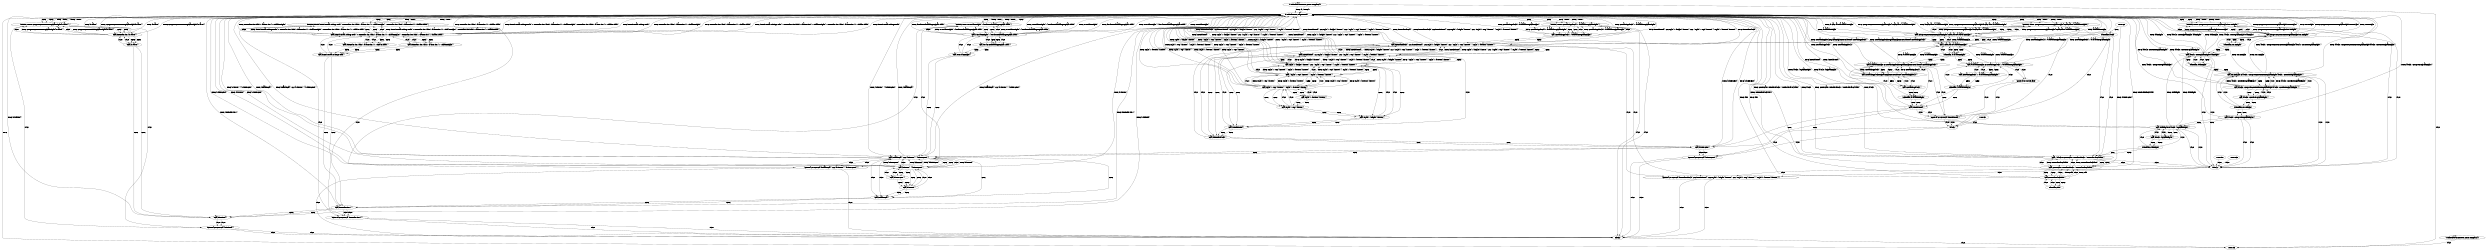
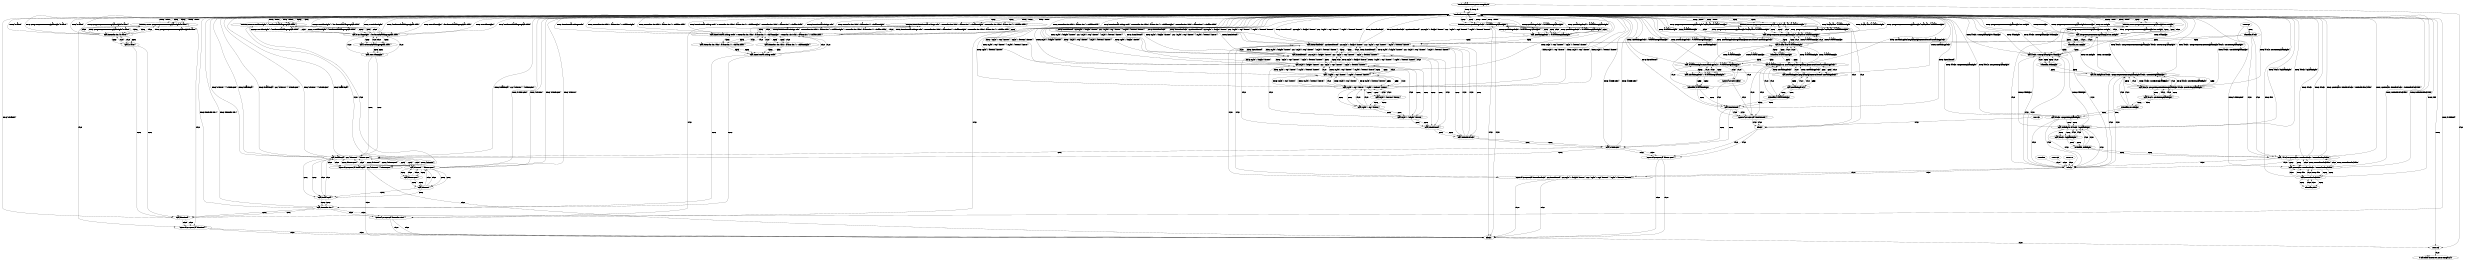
  digraph {
    n1 [label="(MethodReturn,LayoutUnit)"]
    n2 [label="(Return,return overrideHeight() - borderAndPaddingLogicalWidth();)"]
    n3 [label="(Return,return computeContentBoxLogicalHeight(h.calcValue(availableHeight));)"]
    n4 [label="(Return,return computeContentBoxLogicalHeight(newHeight);)"]
    n5 [label="(Return,return containingBlock()->availableLogicalHeight();)"]
    n6 [label="(Return,return computeContentBoxLogicalHeight(h.value());)"]
    n7 [label="(Return,return isHorizontalWritingMode() ? toRenderView(this)->frameView()->visibleHeight() : toRenderView(this)->frameView()->visibleWidth();)"]
    1000103
    n9 [label="(Call,overrideHeight() - borderAndPaddingLogicalWidth())"]
    n10 [label="(ControlStructure,if (isTableCell() && (h.isAuto() || h.isPercent())))"]
    n11 [label="(Block,)"]
    n12 [label="(Call,computeContentBoxLogicalHeight(h.calcValue(availableHeight)))"]
    n13 [label="(Block,)"]
    n14 [label="(Call,computeContentBoxLogicalHeight(newHeight))"]
    n15 [label="(Block,)"]
    n16 [label="(Call,containingBlock()->availableLogicalHeight())"]
    n17 [label="(ControlStructure,if (h.isFixed()))"]
    n18 [label="(Call,isRenderView(h.value()))"]
    n19 [label="(ControlStructure,if (isRenderView()))"]
    n20 [label="(Call,isHorizontalWritingMode() ? toRenderView(this)->frameView()->visibleHeight() : toRenderView(this)->frameView()->visibleWidth())"]
    n21 [label="(MethodParameterIn,const Length& h)"]
    n22 [label="(MethodParameterOut,const Length& h)"]
    n23 [label="(Call,borderAndPaddingLogicalWidth())"]
    n24 [label="(Call,overrideHeight())"]
    n25 [label="(Call,isTableCell() && (h.isAuto() || h.isPercent()))"]
    n26 [label="(Call,h.isAuto() || h.isPercent())"]
    n27 [label="(Call,isTableCell())"]
    n28 [label="(ControlStructure,if (h.isPercent()))"]
    n29 [label="(Call,h.isPercent())"]
    n30 [label="(Call,isPositioned())"]
    n31 [label="(ControlStructure,if (isPositioned()))"]
    n32 [label="(Call,availableHeight = containingBlockLogicalHeightForPositioned(containingBlock()))"]
    n33 [label="(Call,containingBlockLogicalHeightForPositioned(containingBlock()))"]
    n34 [label="(Call,h.calcValue(availableHeight))"]
    n35 [label="(Call,containingBlock())"]
    n36 [label="(Identifier,availableHeight)"]
    n37 [label="(Identifier,availableHeight)"]
    n38 [label="(ControlStructure,else)"]
    n39 [label="(Call,availableHeight = containingBlock()->availableLogicalHeight())"]
    n40 [label="(Call,containingBlock()->availableLogicalHeight())"]
    n41 [label="(Identifier,availableHeight)"]
    n42 [label="(Call,style()->bottom().isAuto())"]
    n43 [label="(Call,style()->top().isAuto() || style()->bottom().isAuto())"]
    n44 [label="(Call,style()->top().isAuto())"]
    n45 [label="(Call,!(style()->top().isAuto() || style()->bottom().isAuto()))"]
    n46 [label="(Call,style()->height().isAuto())"]
    n47 [label="(Call,isPositioned() && style()->height().isAuto() && !(style()->top().isAuto() || style()->bottom().isAuto()))"]
    n48 [label="(Call,isPositioned())"]
    n49 [label="(Call,style()->height().isAuto() && !(style()->top().isAuto() || style()->bottom().isAuto()))"]
    n50 [label="(Call,isRenderBlock() && isPositioned() && style()->height().isAuto() && !(style()->top().isAuto() || style()->bottom().isAuto()))"]
    n51 [label="(Call,isRenderBlock())"]
    n52 [label="(ControlStructure,if (isRenderBlock() && isPositioned() && style()->height().isAuto() && !(style()->top().isAuto() || style()->bottom().isAuto())))"]
    n53 [label="(Call,* block = const_cast<RenderBlock*>(toRenderBlock(this)))"]
    n54 [label="(Call,const_cast<RenderBlock*>(toRenderBlock(this)))"]
    n55 [label="(Call,toRenderBlock(this))"]
    n56 [label="(Identifier,block)"]
    n57 [label="(Identifier,this)"]
    1000162
    n59 [label="(Call,oldHeight = block->logicalHeight())"]
    n60 [label="(Call,block->logicalHeight())"]
    n61 [label="(Call,block->setLogicalHeight(oldHeight))"]
    n62 [label="(Identifier,oldHeight)"]
    n63 [label="(Identifier,oldHeight)"]
    n64 [label="(Call,block->computeLogicalHeight())"]
    n65 [label="(Call,newHeight = block->computeContentBoxLogicalHeight(block->contentLogicalHeight()))"]
    n66 [label="(Call,block->computeContentBoxLogicalHeight(block->contentLogicalHeight()))"]
    n67 [label="(Call,block->contentLogicalHeight())"]
    n68 [label="(Identifier,newHeight)"]
    n69 [label="(Identifier,newHeight)"]
    n70 [label="(Call,h.isFixed())"]
    n71 [label="(Call,h.value())"]
    n72 [label="(Call,isRenderView())"]
    n73 [label="(Call,toRenderView(this)->frameView()->visibleHeight())"]
    n74 [label="(Call,toRenderView(this)->frameView()->visibleWidth())"]
    n75 [label="(Call,isHorizontalWritingMode())"]
    n76 [label="(Call,h.isAuto())"]
    n77 [label="(Call,h.isPercent())"]
    1000131
    1000158
    1000165
+   1000170
    n1 -> n2 [label="CFG: "]
    n1 -> n2 [label="CFG: "]
    n1 -> n3 [label="CFG: "]
    n1 -> n3 [label="CFG: "]
    n1 -> n4 [label="CFG: "]
    n1 -> n4 [label="CFG: "]
    n1 -> n5 [label="CFG: "]
    n1 -> n5 [label="CFG: "]
    n1 -> n6 [label="CFG: "]
    n1 -> n6 [label="CFG: "]
    n1 -> n7 [label="CFG: "]
    n1 -> n7 [label="CFG: "]
    n1 -> 1000103 [label="DDG: "]
    n2 -> n1 [label="DDG: <RET>"]
    n2 -> n1 [label="DDG: <RET>"]
    n2 -> n9 [label="CFG: "]
    n2 -> n9 [label="CFG: "]
    n2 -> n10 [label="AST: "]
    n2 -> n10 [label="AST: "]
    n3 -> n1 [label="DDG: <RET>"]
    n3 -> n1 [label="DDG: <RET>"]
    n3 -> n11 [label="AST: "]
    n3 -> n11 [label="AST: "]
    n3 -> n12 [label="CFG: "]
    n3 -> n12 [label="CFG: "]
    n4 -> n1 [label="DDG: <RET>"]
    n4 -> n1 [label="DDG: <RET>"]
    n4 -> n13 [label="AST: "]
    n4 -> n13 [label="AST: "]
    n4 -> n14 [label="CFG: "]
    n4 -> n14 [label="CFG: "]
    n5 -> n1 [label="DDG: <RET>"]
    n5 -> n1 [label="DDG: <RET>"]
    n5 -> n15 [label="AST: "]
    n5 -> n15 [label="AST: "]
    n5 -> n16 [label="CFG: "]
    n5 -> n16 [label="CFG: "]
    n6 -> n1 [label="DDG: <RET>"]
    n6 -> n1 [label="DDG: <RET>"]
    n6 -> n17 [label="AST: "]
    n6 -> n17 [label="AST: "]
    n6 -> n18 [label="CFG: "]
    n6 -> n18 [label="CFG: "]
    n7 -> n1 [label="DDG: <RET>"]
    n7 -> n1 [label="DDG: <RET>"]
    n7 -> n19 [label="AST: "]
    n7 -> n19 [label="AST: "]
    n7 -> n20 [label="CFG: "]
    n7 -> n20 [label="CFG: "]
    n9 -> n1 [label="DDG: overrideHeight() - borderAndPaddingLogicalWidth()"]
    n9 -> n1 [label="DDG: overrideHeight()"]
    n9 -> n1 [label="DDG: borderAndPaddingLogicalWidth()"]
    n9 -> n1 [label="DDG: overrideHeight() - borderAndPaddingLogicalWidth()"]
    n9 -> n1 [label="DDG: overrideHeight()"]
    n9 -> n1 [label="DDG: borderAndPaddingLogicalWidth()"]
    n9 -> n2 [label="AST: "]
    n9 -> n2 [label="DDG: overrideHeight() - borderAndPaddingLogicalWidth()"]
    n9 -> n2 [label="AST: "]
    n9 -> n2 [label="DDG: overrideHeight() - borderAndPaddingLogicalWidth()"]
    n9 -> n23 [label="CFG: "]
    n9 -> n23 [label="CFG: "]
    n10 -> n15 [label="AST: "]
    n10 -> n15 [label="AST: "]
    n11 -> n28 [label="AST: "]
    n11 -> n28 [label="AST: "]
    n12 -> n1 [label="DDG: h.calcValue(availableHeight)"]
    n12 -> n1 [label="DDG: computeContentBoxLogicalHeight(h.calcValue(availableHeight))"]
    n12 -> n1 [label="DDG: h.calcValue(availableHeight)"]
    n12 -> n1 [label="DDG: computeContentBoxLogicalHeight(h.calcValue(availableHeight))"]
    n12 -> n3 [label="AST: "]
    n12 -> n3 [label="DDG: computeContentBoxLogicalHeight(h.calcValue(availableHeight))"]
    n12 -> n3 [label="AST: "]
    n12 -> n3 [label="DDG: computeContentBoxLogicalHeight(h.calcValue(availableHeight))"]
    n12 -> n34 [label="CFG: "]
    n12 -> n34 [label="CFG: "]
    n13 -> n52 [label="AST: "]
    n13 -> n52 [label="AST: "]
    n14 -> n1 [label="DDG: computeContentBoxLogicalHeight(newHeight)"]
    n14 -> n1 [label="DDG: newHeight"]
    n14 -> n1 [label="DDG: computeContentBoxLogicalHeight(newHeight)"]
    n14 -> n1 [label="DDG: newHeight"]
    n14 -> n4 [label="AST: "]
    n14 -> n4 [label="DDG: computeContentBoxLogicalHeight(newHeight)"]
    n14 -> n4 [label="AST: "]
    n14 -> n4 [label="DDG: computeContentBoxLogicalHeight(newHeight)"]
    n14 -> n68 [label="CFG: "]
    n14 -> n68 [label="CFG: "]
    n15 -> 1000103 [label="AST: "]
    n16 -> n1 [label="DDG: containingBlock()->availableLogicalHeight()"]
    n16 -> n1 [label="DDG: containingBlock()->availableLogicalHeight()"]
    n16 -> n5 [label="AST: "]
    n16 -> n5 [label="DDG: containingBlock()->availableLogicalHeight()"]
    n16 -> n5 [label="AST: "]
    n16 -> n5 [label="DDG: containingBlock()->availableLogicalHeight()"]
    n16 -> n50 [label="CFG: "]
    n16 -> n50 [label="CFG: "]
    n17 -> n15 [label="AST: "]
    n17 -> n15 [label="AST: "]
    n18 -> n1 [label="DDG: h.value()"]
    n18 -> n1 [label="DDG: computeContentBoxLogicalHeight(h.value())"]
    n18 -> n1 [label="DDG: h.value()"]
    n18 -> n1 [label="DDG: computeContentBoxLogicalHeight(h.value())"]
    n18 -> n6 [label="AST: "]
    n18 -> n6 [label="DDG: computeContentBoxLogicalHeight(h.value())"]
    n18 -> n6 [label="AST: "]
    n18 -> n6 [label="DDG: computeContentBoxLogicalHeight(h.value())"]
    n18 -> n71 [label="CFG: "]
    n18 -> n71 [label="CFG: "]
    n19 -> n15 [label="AST: "]
    n19 -> n15 [label="AST: "]
    n20 -> n1 [label="DDG: toRenderView(this)->frameView()->visibleWidth()"]
    n20 -> n1 [label="DDG: isHorizontalWritingMode() ? toRenderView(this)->frameView()->visibleHeight() : toRenderView(this)->frameView()->visibleWidth()"]
    n20 -> n1 [label="DDG: isHorizontalWritingMode()"]
    n20 -> n1 [label="DDG: toRenderView(this)->frameView()->visibleHeight()"]
    n20 -> n1 [label="DDG: toRenderView(this)->frameView()->visibleWidth()"]
    n20 -> n1 [label="DDG: isHorizontalWritingMode() ? toRenderView(this)->frameView()->visibleHeight() : toRenderView(this)->frameView()->visibleWidth()"]
    n20 -> n1 [label="DDG: isHorizontalWritingMode()"]
    n20 -> n1 [label="DDG: toRenderView(this)->frameView()->visibleHeight()"]
    n20 -> n7 [label="AST: "]
    n20 -> n7 [label="DDG: isHorizontalWritingMode() ? toRenderView(this)->frameView()->visibleHeight() : toRenderView(this)->frameView()->visibleWidth()"]
    n20 -> n7 [label="AST: "]
    n20 -> n7 [label="DDG: isHorizontalWritingMode() ? toRenderView(this)->frameView()->visibleHeight() : toRenderView(this)->frameView()->visibleWidth()"]
    n20 -> n73 [label="CFG: "]
    n20 -> n73 [label="CFG: "]
    n20 -> n74 [label="CFG: "]
    n20 -> n74 [label="CFG: "]
    n21 -> n1 [label="DDG: h"]
    n21 -> n1 [label="DDG: h"]
    n21 -> 1000103 [label="AST: "]
-   n22 -> 1000103 [label="AST: "]
+   1000103 -> n22 [label="AST: "]
    n23 -> n9 [label="AST: "]
    n23 -> n9 [label="AST: "]
    n23 -> n24 [label="CFG: "]
    n23 -> n24 [label="CFG: "]
    n24 -> n9 [label="AST: "]
    n24 -> n9 [label="AST: "]
    n24 -> n25 [label="CFG: "]
    n24 -> n25 [label="CFG: "]
    n25 -> n1 [label="DDG: isTableCell() && (h.isAuto() || h.isPercent())"]
    n25 -> n1 [label="DDG: h.isAuto() || h.isPercent()"]
    n25 -> n1 [label="DDG: isTableCell()"]
    n25 -> n1 [label="DDG: isTableCell() && (h.isAuto() || h.isPercent())"]
    n25 -> n1 [label="DDG: h.isAuto() || h.isPercent()"]
    n25 -> n1 [label="DDG: isTableCell()"]
    n25 -> n10 [label="AST: "]
    n25 -> n10 [label="AST: "]
    n25 -> n26 [label="CFG: "]
    n25 -> n26 [label="CFG: "]
    n25 -> n27 [label="CFG: "]
    n25 -> n27 [label="CFG: "]
    n26 -> n1 [label="DDG: h.isPercent()"]
    n26 -> n1 [label="DDG: h.isAuto()"]
    n26 -> n1 [label="DDG: h.isPercent()"]
    n26 -> n1 [label="DDG: h.isAuto()"]
    n26 -> n25 [label="AST: "]
    n26 -> n25 [label="DDG: h.isAuto()"]
    n26 -> n25 [label="DDG: h.isPercent()"]
    n26 -> n25 [label="AST: "]
    n26 -> n25 [label="DDG: h.isAuto()"]
    n26 -> n25 [label="DDG: h.isPercent()"]
    n26 -> n76 [label="CFG: "]
    n26 -> n76 [label="CFG: "]
    n26 -> n77 [label="CFG: "]
    n26 -> n77 [label="CFG: "]
    n27 -> n25 [label="AST: "]
    n27 -> n25 [label="AST: "]
    n27 -> n72 [label="CFG: "]
    n27 -> n72 [label="CFG: "]
    n28 -> n15 [label="AST: "]
    n28 -> n15 [label="AST: "]
    n29 -> n1 [label="DDG: h.isPercent()"]
    n29 -> n1 [label="DDG: h.isPercent()"]
    n29 -> n25 [label="CFG: "]
    n29 -> n25 [label="CFG: "]
    n29 -> n28 [label="AST: "]
    n29 -> n28 [label="AST: "]
    n30 -> n1 [label="DDG: isPositioned()"]
    n30 -> n1 [label="DDG: isPositioned()"]
    n30 -> n29 [label="CFG: "]
    n30 -> n29 [label="CFG: "]
    n30 -> n31 [label="AST: "]
    n30 -> n31 [label="AST: "]
    n31 -> n11 [label="AST: "]
    n31 -> n11 [label="AST: "]
    n32 -> n1 [label="DDG: containingBlockLogicalHeightForPositioned(containingBlock())"]
    n32 -> n1 [label="DDG: containingBlockLogicalHeightForPositioned(containingBlock())"]
    n32 -> n31 [label="AST: "]
    n32 -> n31 [label="AST: "]
    n32 -> n33 [label="CFG: "]
    n32 -> n33 [label="CFG: "]
    n32 -> n34 [label="DDG: availableHeight"]
    n32 -> n34 [label="DDG: availableHeight"]
    n33 -> n1 [label="DDG: containingBlock()"]
    n33 -> n1 [label="DDG: containingBlock()"]
    n33 -> n32 [label="AST: "]
    n33 -> n32 [label="DDG: containingBlock()"]
    n33 -> n32 [label="AST: "]
    n33 -> n32 [label="DDG: containingBlock()"]
    n33 -> n35 [label="CFG: "]
    n33 -> n35 [label="CFG: "]
    n34 -> n1 [label="DDG: availableHeight"]
    n34 -> n1 [label="DDG: availableHeight"]
    n34 -> n12 [label="AST: "]
    n34 -> n12 [label="DDG: availableHeight"]
    n34 -> n12 [label="AST: "]
    n34 -> n12 [label="DDG: availableHeight"]
    n34 -> n36 [label="CFG: "]
    n34 -> n36 [label="CFG: "]
    n35 -> n33 [label="AST: "]
    n35 -> n33 [label="AST: "]
    n35 -> n37 [label="CFG: "]
    n35 -> n37 [label="CFG: "]
    n36 -> n32 [label="CFG: "]
    n36 -> n32 [label="CFG: "]
    n36 -> n34 [label="AST: "]
    n36 -> n34 [label="AST: "]
    n36 -> n39 [label="CFG: "]
    n36 -> n39 [label="CFG: "]
    n37 -> n30 [label="CFG: "]
    n37 -> n30 [label="CFG: "]
    n37 -> n32 [label="AST: "]
    n37 -> n32 [label="AST: "]
    n38 -> n31 [label="AST: "]
    n38 -> n31 [label="AST: "]
    n39 -> n1 [label="DDG: containingBlock()->availableLogicalHeight()"]
    n39 -> n1 [label="DDG: containingBlock()->availableLogicalHeight()"]
    n39 -> n34 [label="DDG: availableHeight"]
    n39 -> n34 [label="DDG: availableHeight"]
    n39 -> n38 [label="AST: "]
    n39 -> n38 [label="AST: "]
    n39 -> n40 [label="CFG: "]
    n39 -> n40 [label="CFG: "]
    n40 -> n39 [label="AST: "]
    n40 -> n39 [label="AST: "]
    n40 -> n41 [label="CFG: "]
    n40 -> n41 [label="CFG: "]
    n41 -> n30 [label="CFG: "]
    n41 -> n30 [label="CFG: "]
    n41 -> n39 [label="AST: "]
    n41 -> n39 [label="AST: "]
    n42 -> n43 [label="AST: "]
    n42 -> n43 [label="AST: "]
    n42 -> n44 [label="CFG: "]
    n42 -> n44 [label="CFG: "]
    n43 -> n1 [label="DDG: style()->bottom().isAuto()"]
    n43 -> n1 [label="DDG: style()->top().isAuto()"]
    n43 -> n1 [label="DDG: style()->bottom().isAuto()"]
    n43 -> n1 [label="DDG: style()->top().isAuto()"]
    n43 -> n42 [label="CFG: "]
    n43 -> n42 [label="CFG: "]
    n43 -> n44 [label="CFG: "]
    n43 -> n44 [label="CFG: "]
    n43 -> n45 [label="AST: "]
    n43 -> n45 [label="DDG: style()->top().isAuto()"]
    n43 -> n45 [label="DDG: style()->bottom().isAuto()"]
    n43 -> n45 [label="AST: "]
    n43 -> n45 [label="DDG: style()->top().isAuto()"]
    n43 -> n45 [label="DDG: style()->bottom().isAuto()"]
    n44 -> n43 [label="AST: "]
    n44 -> n43 [label="AST: "]
    n44 -> n46 [label="CFG: "]
    n44 -> n46 [label="CFG: "]
    n45 -> n1 [label="DDG: style()->top().isAuto() || style()->bottom().isAuto()"]
    n45 -> n1 [label="DDG: style()->top().isAuto() || style()->bottom().isAuto()"]
    n45 -> n43 [label="CFG: "]
    n45 -> n43 [label="CFG: "]
    n45 -> n49 [label="AST: "]
    n45 -> n49 [label="DDG: style()->top().isAuto() || style()->bottom().isAuto()"]
    n45 -> n49 [label="AST: "]
    n45 -> n49 [label="DDG: style()->top().isAuto() || style()->bottom().isAuto()"]
    n46 -> n48 [label="CFG: "]
    n46 -> n48 [label="CFG: "]
    n46 -> n49 [label="AST: "]
    n46 -> n49 [label="AST: "]
    n47 -> n1 [label="DDG: isPositioned()"]
    n47 -> n1 [label="DDG: style()->height().isAuto() && !(style()->top().isAuto() || style()->bottom().isAuto())"]
    n47 -> n1 [label="DDG: isPositioned()"]
    n47 -> n1 [label="DDG: style()->height().isAuto() && !(style()->top().isAuto() || style()->bottom().isAuto())"]
    n47 -> n48 [label="CFG: "]
    n47 -> n48 [label="CFG: "]
    n47 -> n49 [label="CFG: "]
    n47 -> n49 [label="CFG: "]
    n47 -> n50 [label="AST: "]
    n47 -> n50 [label="DDG: isPositioned()"]
    n47 -> n50 [label="DDG: style()->height().isAuto() && !(style()->top().isAuto() || style()->bottom().isAuto())"]
    n47 -> n50 [label="AST: "]
    n47 -> n50 [label="DDG: isPositioned()"]
    n47 -> n50 [label="DDG: style()->height().isAuto() && !(style()->top().isAuto() || style()->bottom().isAuto())"]
    n48 -> n47 [label="AST: "]
    n48 -> n47 [label="AST: "]
    n48 -> n51 [label="CFG: "]
    n48 -> n51 [label="CFG: "]
    n49 -> n1 [label="DDG: style()->height().isAuto()"]
    n49 -> n1 [label="DDG: !(style()->top().isAuto() || style()->bottom().isAuto())"]
    n49 -> n1 [label="DDG: style()->height().isAuto()"]
    n49 -> n1 [label="DDG: !(style()->top().isAuto() || style()->bottom().isAuto())"]
    n49 -> n45 [label="CFG: "]
    n49 -> n45 [label="CFG: "]
    n49 -> n46 [label="CFG: "]
    n49 -> n46 [label="CFG: "]
    n49 -> n47 [label="AST: "]
    n49 -> n47 [label="DDG: style()->height().isAuto()"]
    n49 -> n47 [label="DDG: !(style()->top().isAuto() || style()->bottom().isAuto())"]
    n49 -> n47 [label="AST: "]
    n49 -> n47 [label="DDG: style()->height().isAuto()"]
    n49 -> n47 [label="DDG: !(style()->top().isAuto() || style()->bottom().isAuto())"]
    n50 -> n1 [label="DDG: isPositioned() && style()->height().isAuto() && !(style()->top().isAuto() || style()->bottom().isAuto())"]
    n50 -> n1 [label="DDG: isRenderBlock()"]
    n50 -> n1 [label="DDG: isRenderBlock() && isPositioned() && style()->height().isAuto() && !(style()->top().isAuto() || style()->bottom().isAuto())"]
    n50 -> n1 [label="DDG: isPositioned() && style()->height().isAuto() && !(style()->top().isAuto() || style()->bottom().isAuto())"]
    n50 -> n1 [label="DDG: isRenderBlock()"]
    n50 -> n1 [label="DDG: isRenderBlock() && isPositioned() && style()->height().isAuto() && !(style()->top().isAuto() || style()->bottom().isAuto())"]
    n50 -> n47 [label="CFG: "]
    n50 -> n47 [label="CFG: "]
    n50 -> n51 [label="CFG: "]
    n50 -> n51 [label="CFG: "]
    n50 -> n52 [label="AST: "]
    n50 -> n52 [label="AST: "]
    n51 -> n29 [label="CFG: "]
    n51 -> n29 [label="CFG: "]
    n51 -> n50 [label="AST: "]
    n51 -> n50 [label="AST: "]
    n52 -> n15 [label="AST: "]
    n52 -> n15 [label="AST: "]
    n53 -> n1 [label="DDG: block"]
    n53 -> n1 [label="DDG: const_cast<RenderBlock*>(toRenderBlock(this))"]
    n53 -> n1 [label="DDG: block"]
    n53 -> n1 [label="DDG: const_cast<RenderBlock*>(toRenderBlock(this))"]
    n53 -> n13 [label="AST: "]
    n53 -> n13 [label="AST: "]
    n53 -> n54 [label="CFG: "]
    n53 -> n54 [label="CFG: "]
    n54 -> n1 [label="DDG: toRenderBlock(this)"]
    n54 -> n1 [label="DDG: toRenderBlock(this)"]
    n54 -> n53 [label="AST: "]
    n54 -> n53 [label="DDG: toRenderBlock(this)"]
    n54 -> n53 [label="AST: "]
    n54 -> n53 [label="DDG: toRenderBlock(this)"]
    n54 -> n55 [label="CFG: "]
    n54 -> n55 [label="CFG: "]
    n55 -> n1 [label="DDG: this"]
    n55 -> n1 [label="DDG: this"]
    n55 -> n54 [label="AST: "]
    n55 -> n54 [label="DDG: this"]
    n55 -> n54 [label="AST: "]
    n55 -> n54 [label="DDG: this"]
    n55 -> n57 [label="CFG: "]
    n55 -> n57 [label="CFG: "]
    n56 -> n50 [label="CFG: "]
    n56 -> n50 [label="CFG: "]
    n56 -> n53 [label="AST: "]
    n56 -> n53 [label="AST: "]
    n57 -> n55 [label="AST: "]
    n57 -> n55 [label="AST: "]
    1000162 -> n54 [label="DDG: h.isPercent()"]
    1000162 -> n56 [label="CFG: "]
    n59 -> n1 [label="DDG: block->logicalHeight()"]
    n59 -> n1 [label="DDG: block->logicalHeight()"]
    n59 -> n13 [label="AST: "]
    n59 -> n13 [label="AST: "]
    n59 -> n60 [label="CFG: "]
    n59 -> n60 [label="CFG: "]
    n59 -> n61 [label="DDG: oldHeight"]
    n59 -> n61 [label="DDG: oldHeight"]
    n60 -> n59 [label="AST: "]
    n60 -> n59 [label="AST: "]
    n60 -> n62 [label="CFG: "]
    n60 -> n62 [label="CFG: "]
    n61 -> n1 [label="DDG: oldHeight"]
    n61 -> n1 [label="DDG: block->setLogicalHeight(oldHeight)"]
    n61 -> n1 [label="DDG: oldHeight"]
    n61 -> n1 [label="DDG: block->setLogicalHeight(oldHeight)"]
    n61 -> n13 [label="AST: "]
    n61 -> n13 [label="AST: "]
    n61 -> n63 [label="CFG: "]
    n61 -> n63 [label="CFG: "]
    n62 -> n53 [label="CFG: "]
    n62 -> n53 [label="CFG: "]
    n62 -> n59 [label="AST: "]
    n62 -> n59 [label="AST: "]
    n63 -> n61 [label="AST: "]
    n63 -> n61 [label="AST: "]
    n63 -> n65 [label="CFG: "]
    n63 -> n65 [label="CFG: "]
    n64 -> n1 [label="DDG: block->computeLogicalHeight()"]
    n64 -> n1 [label="DDG: block->computeLogicalHeight()"]
    n64 -> n13 [label="AST: "]
    n64 -> n13 [label="AST: "]
    n64 -> n59 [label="CFG: "]
    n64 -> n59 [label="CFG: "]
    n65 -> n1 [label="DDG: block->computeContentBoxLogicalHeight(block->contentLogicalHeight())"]
    n65 -> n1 [label="DDG: block->computeContentBoxLogicalHeight(block->contentLogicalHeight())"]
    n65 -> n13 [label="AST: "]
    n65 -> n13 [label="AST: "]
    n65 -> n14 [label="DDG: newHeight"]
    n65 -> n14 [label="DDG: newHeight"]
    n65 -> n66 [label="CFG: "]
    n65 -> n66 [label="CFG: "]
    n66 -> n1 [label="DDG: block->contentLogicalHeight()"]
    n66 -> n1 [label="DDG: block->contentLogicalHeight()"]
    n66 -> n65 [label="AST: "]
    n66 -> n65 [label="DDG: block->contentLogicalHeight()"]
    n66 -> n65 [label="AST: "]
    n66 -> n65 [label="DDG: block->contentLogicalHeight()"]
    n66 -> n67 [label="CFG: "]
    n66 -> n67 [label="CFG: "]
    n67 -> n66 [label="AST: "]
    n67 -> n66 [label="AST: "]
    n67 -> n69 [label="CFG: "]
    n67 -> n69 [label="CFG: "]
    n68 -> n14 [label="AST: "]
    n68 -> n14 [label="AST: "]
    n68 -> n61 [label="CFG: "]
    n68 -> n61 [label="CFG: "]
    n69 -> n64 [label="CFG: "]
    n69 -> n64 [label="CFG: "]
    n69 -> n65 [label="AST: "]
    n69 -> n65 [label="AST: "]
    n70 -> n1 [label="DDG: h.isFixed()"]
    n70 -> n1 [label="DDG: h.isFixed()"]
    n70 -> n17 [label="AST: "]
    n70 -> n17 [label="AST: "]
    n71 -> n18 [label="AST: "]
    n71 -> n18 [label="AST: "]
    n71 -> n70 [label="CFG: "]
    n71 -> n70 [label="CFG: "]
    n72 -> n1 [label="DDG: isRenderView()"]
    n72 -> n1 [label="DDG: isRenderView()"]
    n72 -> n19 [label="AST: "]
    n72 -> n19 [label="AST: "]
    n72 -> n70 [label="CFG: "]
    n72 -> n70 [label="CFG: "]
    n73 -> n20 [label="AST: "]
    n73 -> n20 [label="AST: "]
    n73 -> n75 [label="CFG: "]
    n73 -> n75 [label="CFG: "]
    n74 -> n20 [label="AST: "]
    n74 -> n20 [label="AST: "]
    n74 -> n75 [label="CFG: "]
    n74 -> n75 [label="CFG: "]
    n75 -> n20 [label="AST: "]
    n75 -> n20 [label="AST: "]
    n75 -> n72 [label="CFG: "]
    n75 -> n72 [label="CFG: "]
    n76 -> n26 [label="AST: "]
    n76 -> n26 [label="AST: "]
    n76 -> n27 [label="CFG: "]
    n76 -> n27 [label="CFG: "]
    n77 -> n26 [label="AST: "]
    n77 -> n26 [label="AST: "]
    n77 -> n76 [label="CFG: "]
    n77 -> n76 [label="CFG: "]
    1000131 -> n11 [label="AST: "]
    1000158 -> n13 [label="AST: "]
    1000165 -> n13 [label="AST: "]
+   1000170 -> n13 [label="AST: "]
  }
